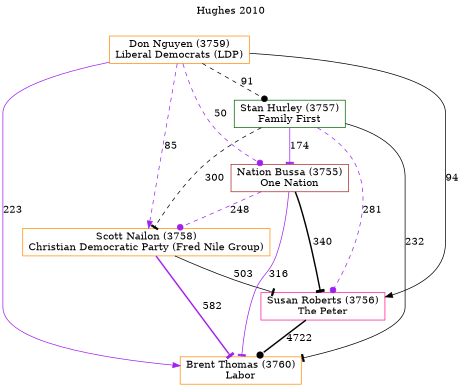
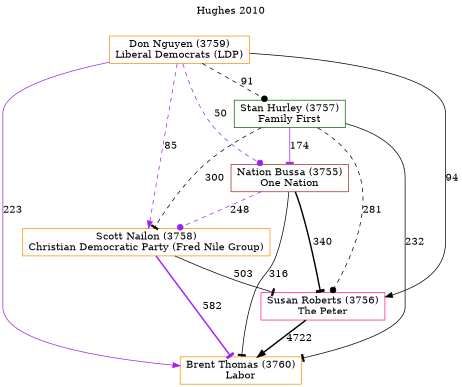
  digraph {
    label="Hughes 2010"
    labelloc=t
    mclimit=10
    node [color=darkorange shape=box]
    edge [arrowhead=tee color=black style=solid]
    n1 [label="Brent Thomas (3760)\nLabor"]
    n2 [color=deeppink label="Susan Roberts (3756)\nThe Peter"]
    n3 [label="Scott Nailon (3758)\nChristian Democratic Party (Fred Nile Group)"]
    n4 [color=brown label="Nation Bussa (3755)\nOne Nation"]
    n5 [color=darkgreen label="Stan Hurley (3757)\nFamily First"]
    n6 [label="Don Nguyen (3759)\nLiberal Democrats (LDP)"]
-   n2 -> n1 [arrowhead=dot label=4722 style=bold]
+   n2 -> n1 [arrowhead=normal label=4722 style=bold]
    n3 -> n1 [color=purple label=582 style=bold]
    n3 -> n2 [label=503]
-   n4 -> n1 [color=purple label=316]
+   n4 -> n1 [label=316]
    n4 -> n2 [label=340 style=bold]
    n4 -> n3 [arrowhead=dot color=purple label=248 style=dashed]
    n5 -> n1 [label=232]
-   n5 -> n2 [arrowhead=dot color=purple label=281 style=dashed]
+   n5 -> n2 [arrowhead=dot label=281 style=dashed]
    n5 -> n3 [label=300 style=dashed]
    n5 -> n4 [color=purple label=174]
    n6 -> n1 [arrowhead=normal color=purple label=223]
    n6 -> n2 [arrowhead=normal label=94]
    n6 -> n3 [arrowhead=normal color=purple label=85 style=dashed]
    n6 -> n4 [arrowhead=dot color=purple label=50 style=dashed]
    n6 -> n5 [arrowhead=dot label=91 style=dashed]
  }
